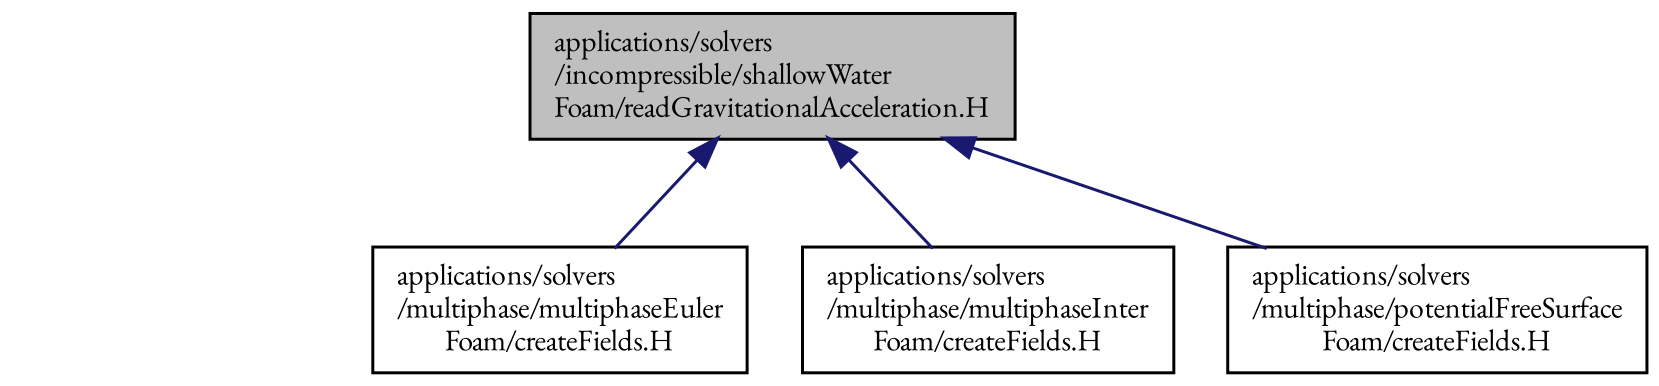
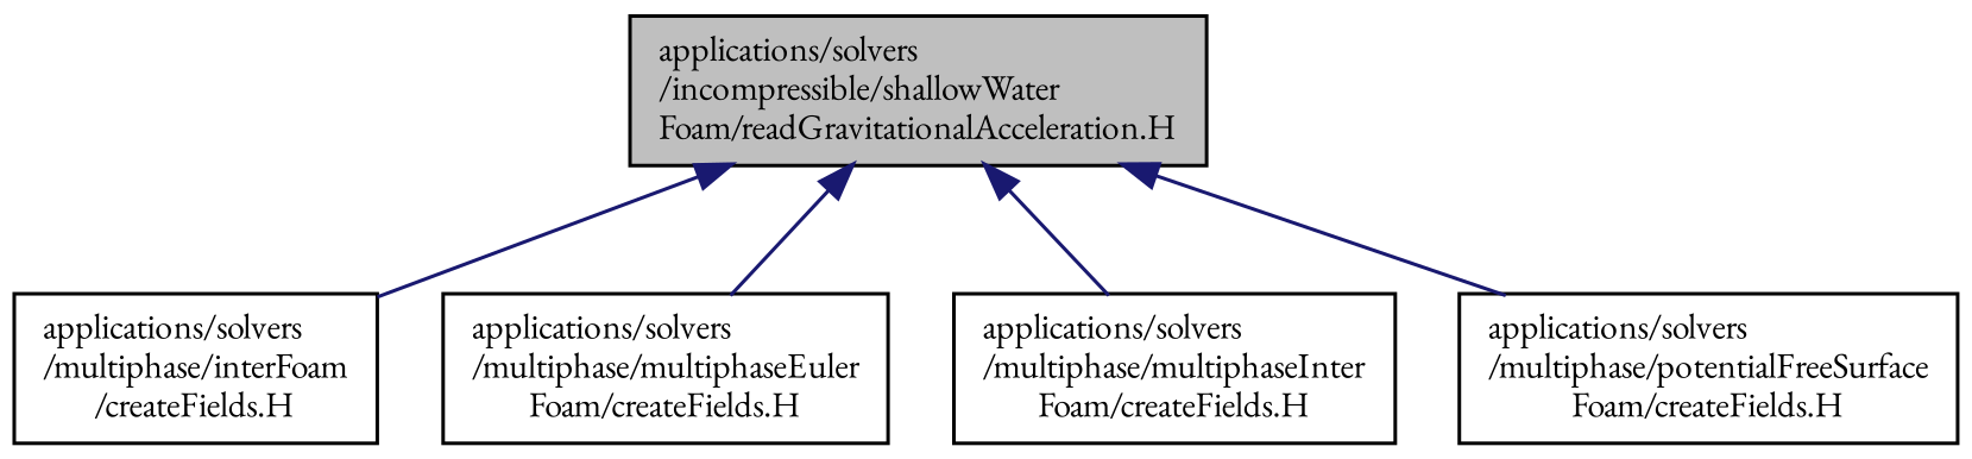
  digraph {
    fontname="EB Garamond"
    node [color=black fontname="EB Garamond" fontsize=10 shape=record]
    edge [color=midnightblue dir=back fontname="EB Garamond" fontsize=10 labelfontname=FreeSans labelfontsize=10 style=solid]
    n1 [fillcolor=grey75 fontcolor=black height=0.2 label="applications/solvers\l/incompressible/shallowWater\lFoam/readGravitationalAcceleration.H" style=filled width=0.4]
+   n2 [height=0.2 label="applications/solvers\l/multiphase/interFoam\l/createFields.H" width=0.4]
    n3 [height=0.2 label="applications/solvers\l/multiphase/multiphaseEuler\lFoam/createFields.H" width=0.4]
    n4 [height=0.2 label="applications/solvers\l/multiphase/multiphaseInter\lFoam/createFields.H" width=0.4]
    n5 [height=0.2 label="applications/solvers\l/multiphase/potentialFreeSurface\lFoam/createFields.H" width=0.4]
+   n1 -> n2
    n1 -> n3
    n1 -> n4
    n1 -> n5
  }
